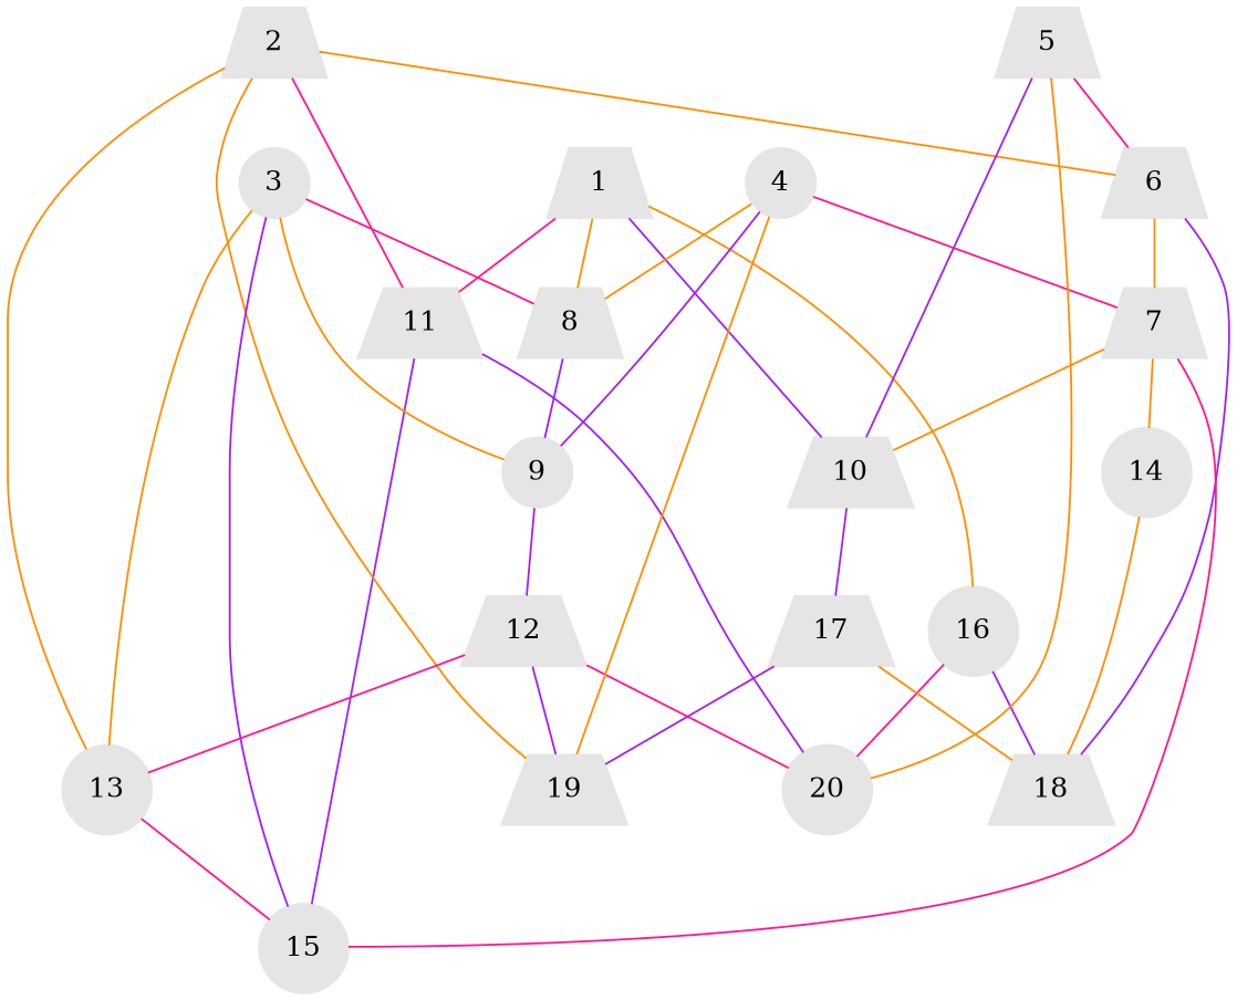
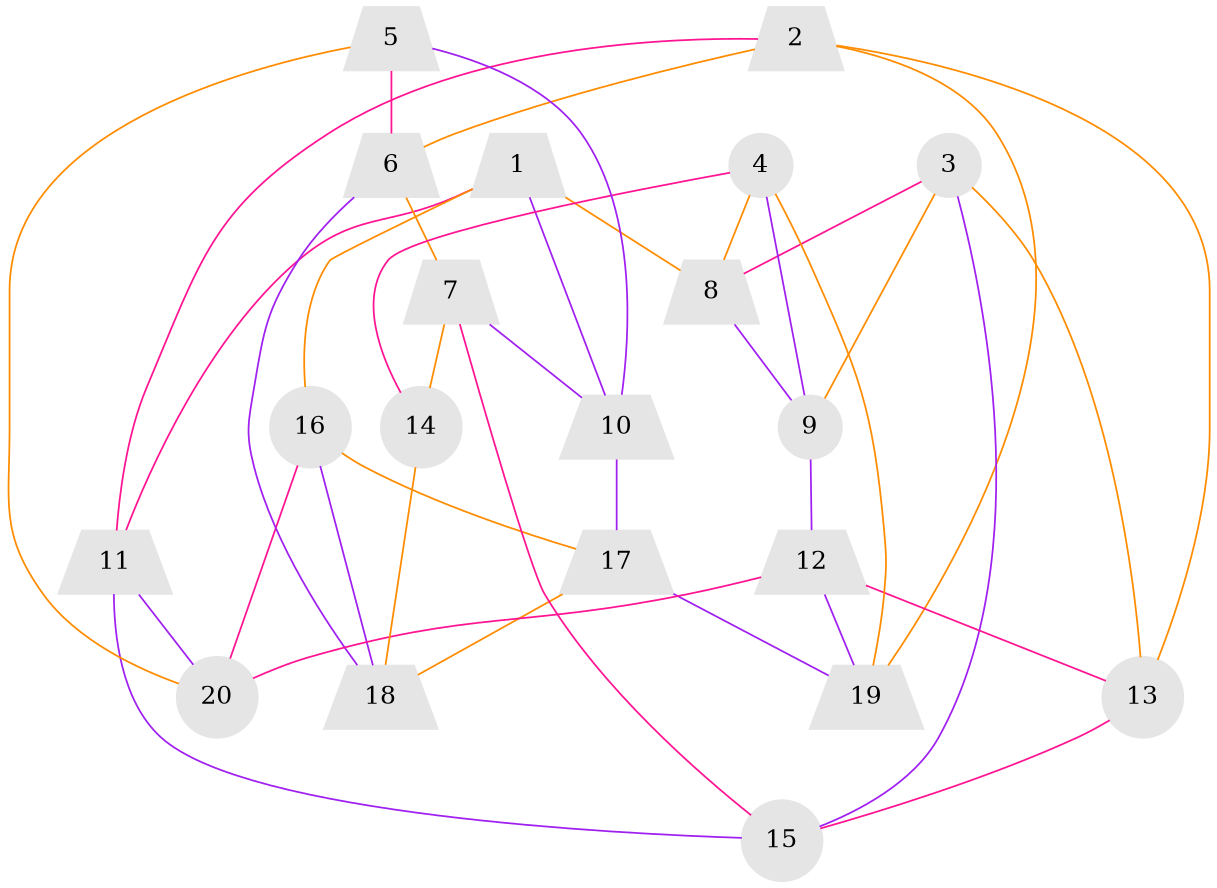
  graph {
    node [color=gray90 shape=trapezium style=filled]
    edge [color=darkorange]
    1
    8
    10
    11
    16 [shape=circle]
    9 [shape=circle]
    17
    15 [shape=circle]
    20 [shape=circle]
    18
    2
    6
    13 [shape=circle]
    19
    7
    3 [shape=circle]
    12
    4 [shape=circle]
    14 [shape=circle]
    5
    1 -- 8
    1 -- 10 [color=purple]
    1 -- 11 [color=deeppink]
    1 -- 16
    8 -- 9 [color=purple]
    10 -- 17 [color=purple]
    11 -- 15 [color=purple]
    11 -- 20 [color=purple]
+   16 -- 17
    16 -- 20 [color=deeppink]
    16 -- 18 [color=purple]
    9 -- 12 [color=purple]
    17 -- 18
    17 -- 19 [color=purple]
    2 -- 11 [color=deeppink]
    2 -- 6
    2 -- 13
    2 -- 19
    6 -- 18 [color=purple]
    6 -- 7
    13 -- 15 [color=deeppink]
-   7 -- 10
+   7 -- 10 [color=purple]
    7 -- 15 [color=deeppink]
    7 -- 14
    3 -- 8 [color=deeppink]
    3 -- 9
    3 -- 15 [color=purple]
    3 -- 13
    12 -- 20 [color=deeppink]
    12 -- 13 [color=deeppink]
    12 -- 19 [color=purple]
    4 -- 8
    4 -- 9 [color=purple]
    4 -- 19
-   4 -- 7 [color=deeppink]
+   4 -- 14 [color=deeppink]
    14 -- 18
    5 -- 10 [color=purple]
    5 -- 20
    5 -- 6 [color=deeppink]
  }
